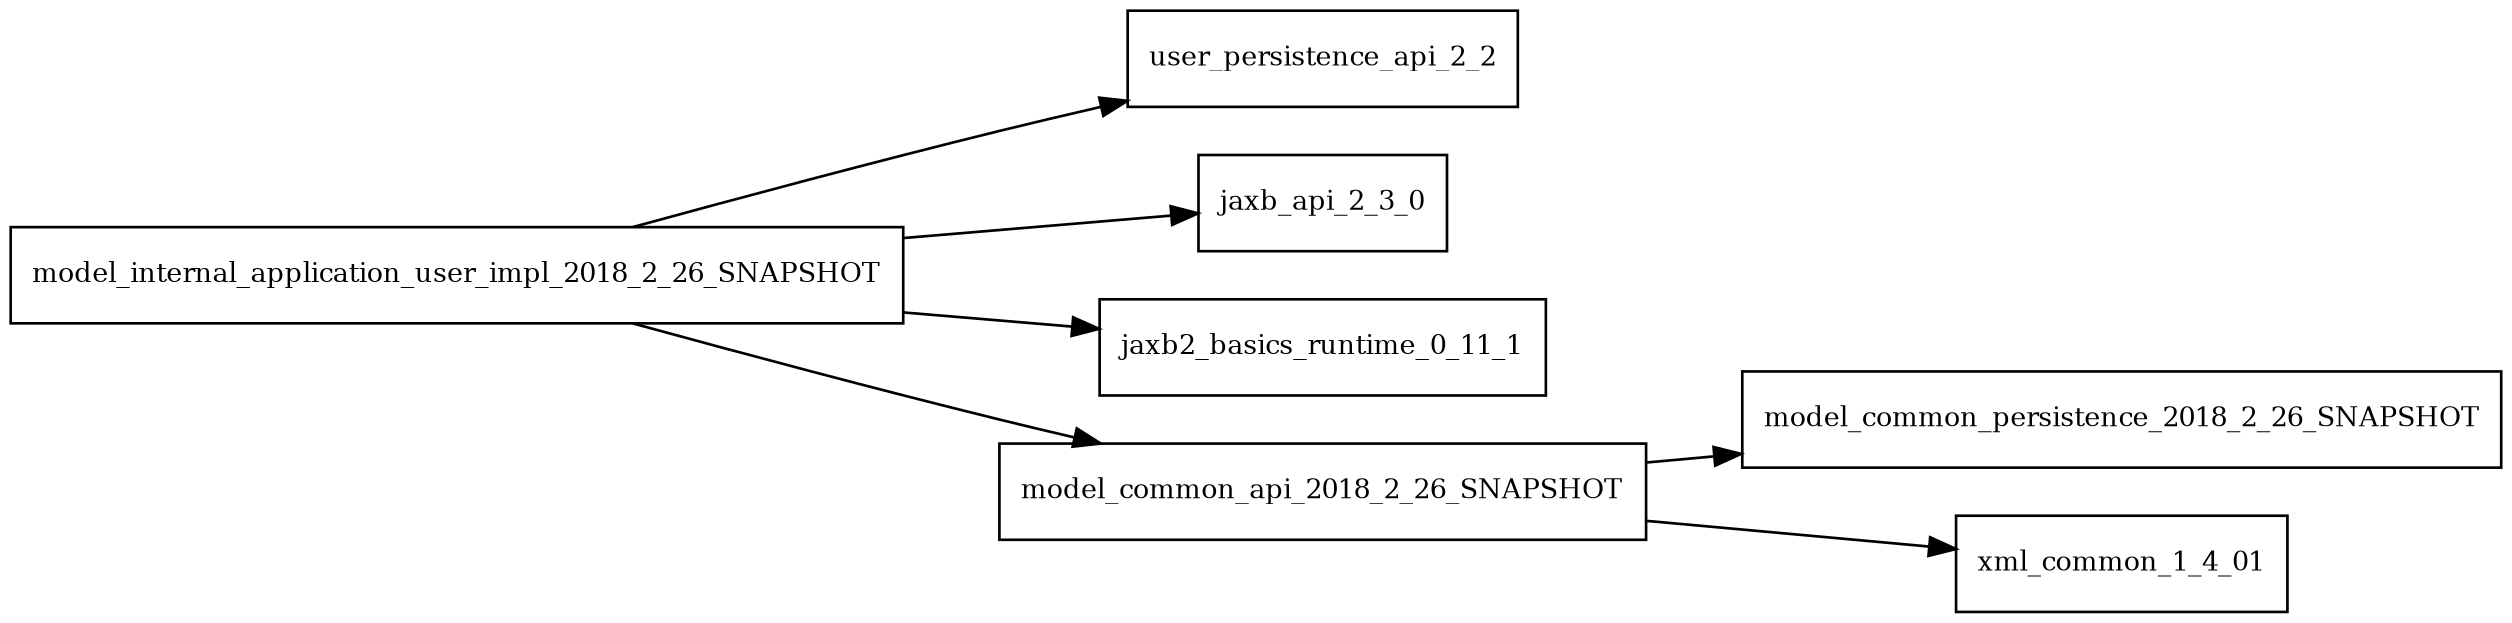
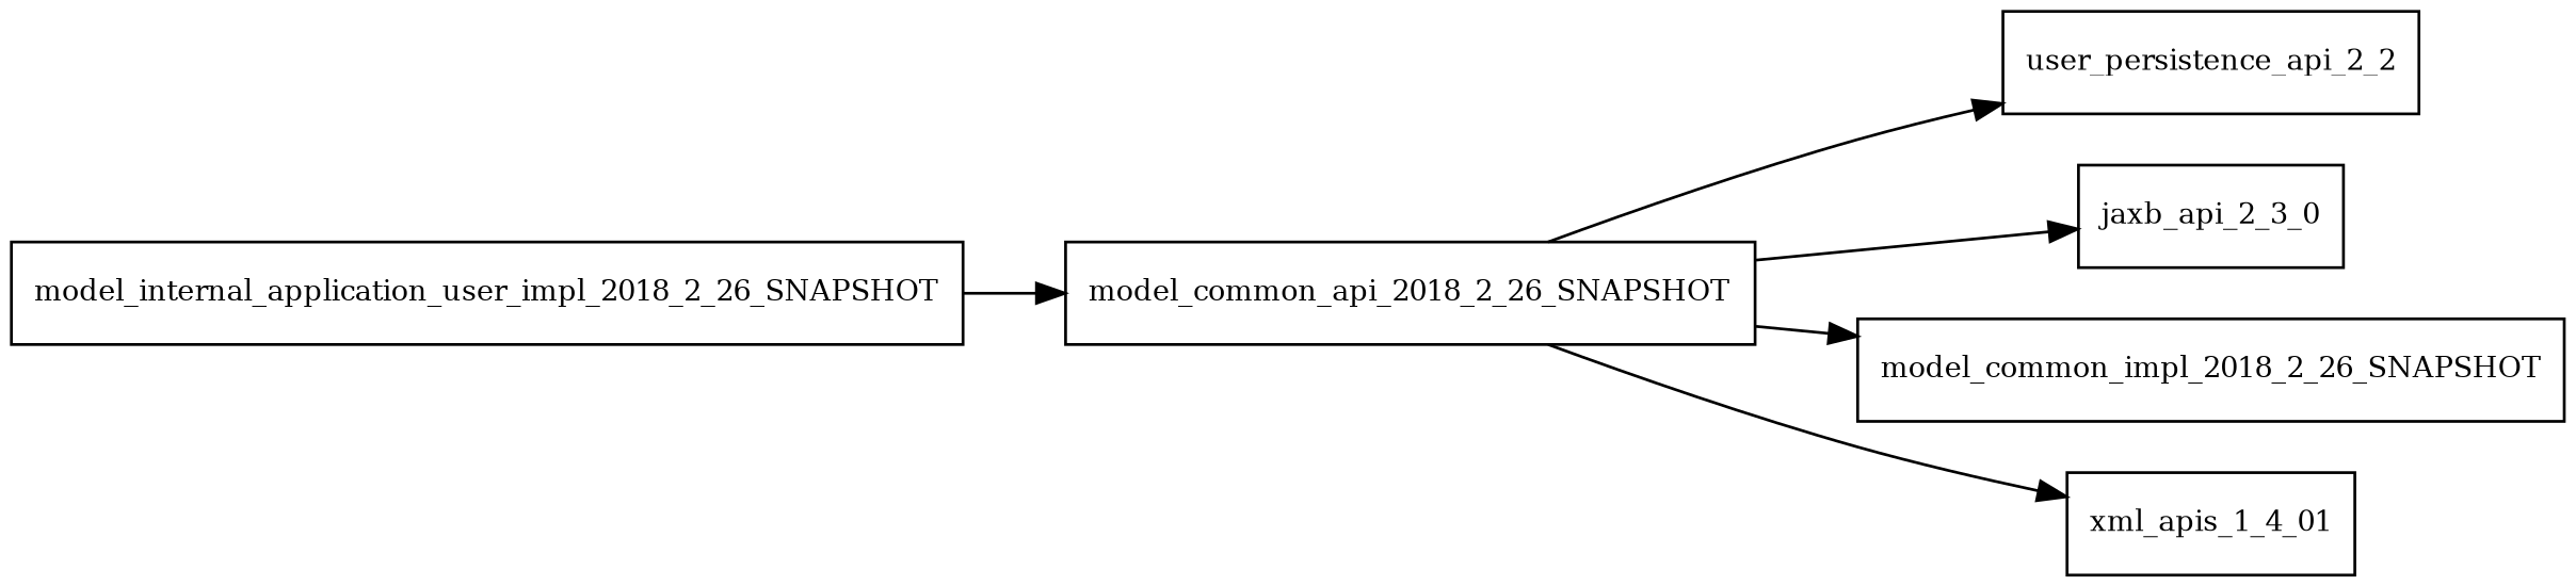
  digraph {
    rankdir=LR
    node [fontsize=10.0 shape=box]
    n1 [label=user_persistence_api_2_2]
    model_internal_application_user_impl_2018_2_26_SNAPSHOT
    jaxb_api_2_3_0
-   jaxb2_basics_runtime_0_11_1
    model_common_api_2018_2_26_SNAPSHOT
-   model_common_impl_2018_2_26_SNAPSHOT [label=model_common_persistence_2018_2_26_SNAPSHOT]
-   xml_apis_1_4_01 [label=xml_common_1_4_01]
-   model_internal_application_user_impl_2018_2_26_SNAPSHOT -> n1
-   model_internal_application_user_impl_2018_2_26_SNAPSHOT -> jaxb_api_2_3_0
-   model_internal_application_user_impl_2018_2_26_SNAPSHOT -> jaxb2_basics_runtime_0_11_1
+   model_common_impl_2018_2_26_SNAPSHOT
+   xml_apis_1_4_01
+   model_common_api_2018_2_26_SNAPSHOT -> n1
+   model_common_api_2018_2_26_SNAPSHOT -> jaxb_api_2_3_0
    model_internal_application_user_impl_2018_2_26_SNAPSHOT -> model_common_api_2018_2_26_SNAPSHOT
    model_common_api_2018_2_26_SNAPSHOT -> model_common_impl_2018_2_26_SNAPSHOT
    model_common_api_2018_2_26_SNAPSHOT -> xml_apis_1_4_01
  }
